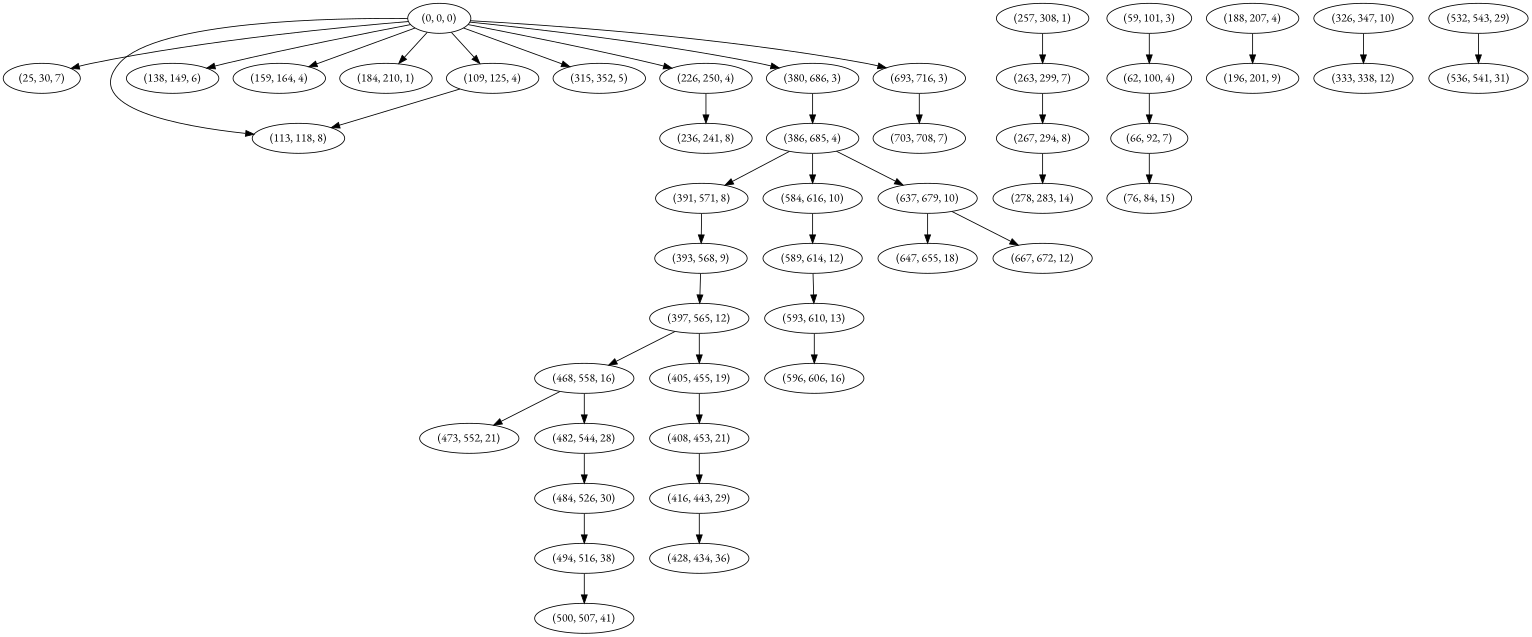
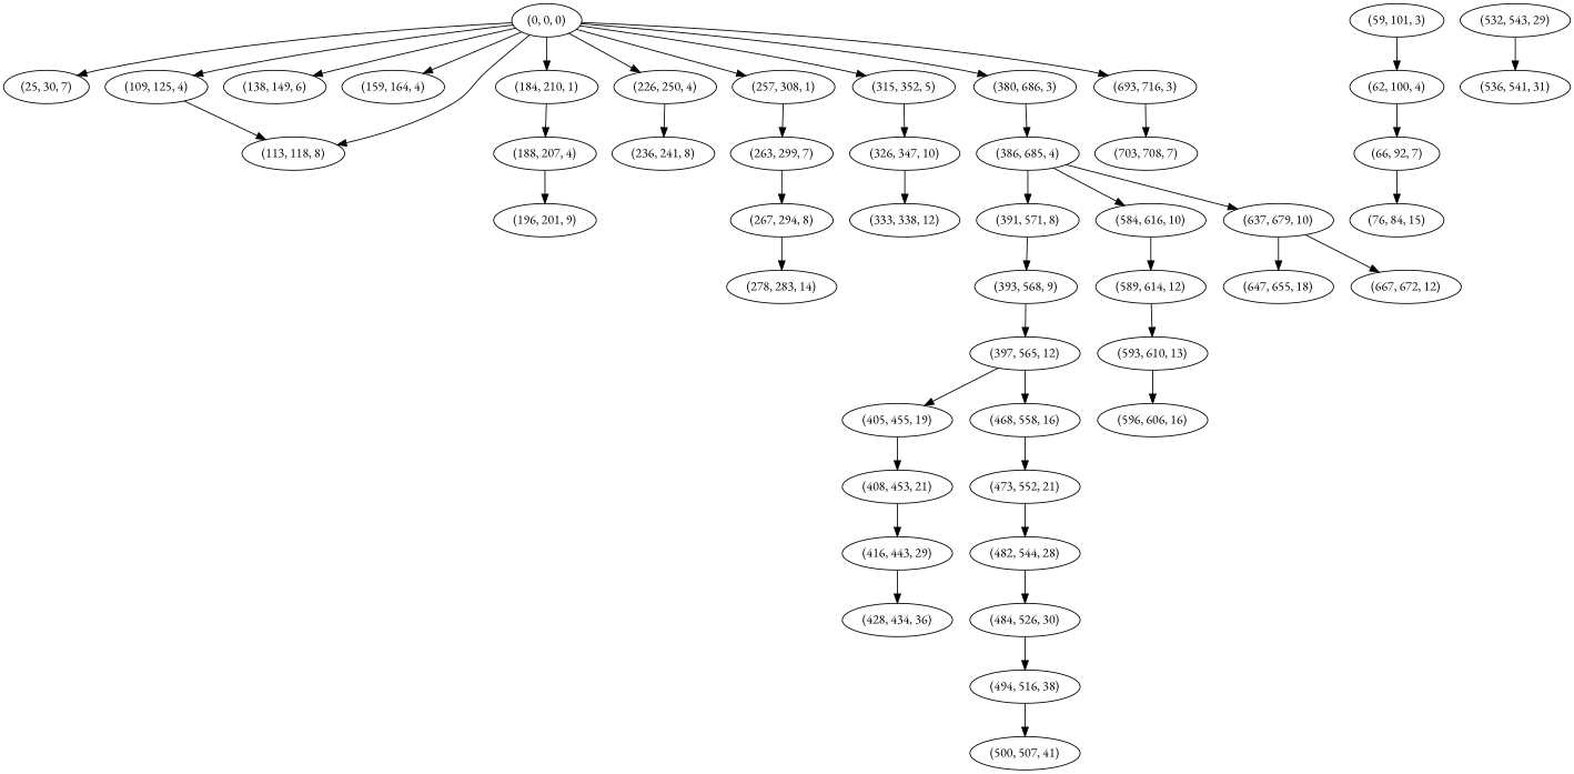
  digraph {
    fontname="EB Garamond"
    node [fontname="EB Garamond"]
    edge [fontname="EB Garamond"]
    "(0, 0, 0)"
    "(25, 30, 7)"
    "(109, 125, 4)"
    "(138, 149, 6)"
    "(159, 164, 4)"
    "(184, 210, 1)"
    "(226, 250, 4)"
    "(257, 308, 1)"
    "(315, 352, 5)"
    "(380, 686, 3)"
    "(693, 716, 3)"
    "(113, 118, 8)"
    "(59, 101, 3)"
    "(62, 100, 4)"
    "(188, 207, 4)"
    "(236, 241, 8)"
    "(263, 299, 7)"
    "(326, 347, 10)"
    "(386, 685, 4)"
    "(703, 708, 7)"
    "(66, 92, 7)"
    "(76, 84, 15)"
    "(196, 201, 9)"
    "(267, 294, 8)"
    "(278, 283, 14)"
    "(333, 338, 12)"
    "(391, 571, 8)"
    "(584, 616, 10)"
    "(637, 679, 10)"
    "(393, 568, 9)"
    "(589, 614, 12)"
    "(647, 655, 18)"
    "(667, 672, 12)"
    "(397, 565, 12)"
    "(405, 455, 19)"
    "(468, 558, 16)"
    "(408, 453, 21)"
    "(473, 552, 21)"
    "(416, 443, 29)"
    "(428, 434, 36)"
    "(482, 544, 28)"
    "(484, 526, 30)"
    "(494, 516, 38)"
    "(532, 543, 29)"
    "(536, 541, 31)"
    "(500, 507, 41)"
    "(593, 610, 13)"
    "(596, 606, 16)"
    "(0, 0, 0)" -> "(25, 30, 7)"
    "(0, 0, 0)" -> "(109, 125, 4)"
    "(0, 0, 0)" -> "(138, 149, 6)"
    "(0, 0, 0)" -> "(159, 164, 4)"
    "(0, 0, 0)" -> "(184, 210, 1)"
    "(0, 0, 0)" -> "(226, 250, 4)"
+   "(0, 0, 0)" -> "(257, 308, 1)"
    "(0, 0, 0)" -> "(315, 352, 5)"
    "(0, 0, 0)" -> "(380, 686, 3)"
    "(0, 0, 0)" -> "(693, 716, 3)"
    "(0, 0, 0)" -> "(113, 118, 8)"
    "(109, 125, 4)" -> "(113, 118, 8)"
+   "(184, 210, 1)" -> "(188, 207, 4)"
    "(226, 250, 4)" -> "(236, 241, 8)"
    "(257, 308, 1)" -> "(263, 299, 7)"
+   "(315, 352, 5)" -> "(326, 347, 10)"
    "(380, 686, 3)" -> "(386, 685, 4)"
    "(693, 716, 3)" -> "(703, 708, 7)"
    "(59, 101, 3)" -> "(62, 100, 4)"
    "(62, 100, 4)" -> "(66, 92, 7)"
    "(188, 207, 4)" -> "(196, 201, 9)"
    "(263, 299, 7)" -> "(267, 294, 8)"
    "(326, 347, 10)" -> "(333, 338, 12)"
    "(386, 685, 4)" -> "(391, 571, 8)"
    "(386, 685, 4)" -> "(584, 616, 10)"
    "(386, 685, 4)" -> "(637, 679, 10)"
    "(66, 92, 7)" -> "(76, 84, 15)"
    "(267, 294, 8)" -> "(278, 283, 14)"
    "(391, 571, 8)" -> "(393, 568, 9)"
    "(584, 616, 10)" -> "(589, 614, 12)"
    "(637, 679, 10)" -> "(647, 655, 18)"
    "(637, 679, 10)" -> "(667, 672, 12)"
    "(393, 568, 9)" -> "(397, 565, 12)"
    "(589, 614, 12)" -> "(593, 610, 13)"
    "(397, 565, 12)" -> "(405, 455, 19)"
    "(397, 565, 12)" -> "(468, 558, 16)"
    "(405, 455, 19)" -> "(408, 453, 21)"
    "(468, 558, 16)" -> "(473, 552, 21)"
    "(408, 453, 21)" -> "(416, 443, 29)"
-   "(468, 558, 16)" -> "(482, 544, 28)"
+   "(473, 552, 21)" -> "(482, 544, 28)"
    "(416, 443, 29)" -> "(428, 434, 36)"
    "(482, 544, 28)" -> "(484, 526, 30)"
    "(484, 526, 30)" -> "(494, 516, 38)"
    "(494, 516, 38)" -> "(500, 507, 41)"
    "(532, 543, 29)" -> "(536, 541, 31)"
    "(593, 610, 13)" -> "(596, 606, 16)"
  }
